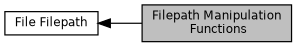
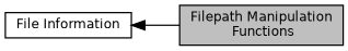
  digraph {
    rankdir=LR
    node [color=black fontname=Helvetica fontsize=10 shape=box style=filled]
    n1 [fillcolor=grey75 fontcolor=black height=0.2 label="Filepath Manipulation\l Functions" width=0.4]
-   n2 [fillcolor=white height=0.2 label="File Filepath" width=0.4]
+   n2 [fillcolor=white height=0.2 label="File Information" width=0.4]
    n2 -> n1 [dir=back fontname=Helvetica fontsize=10 labelfontname=Helvetica labelfontsize=10 shape=plaintext style=solid]
  }
